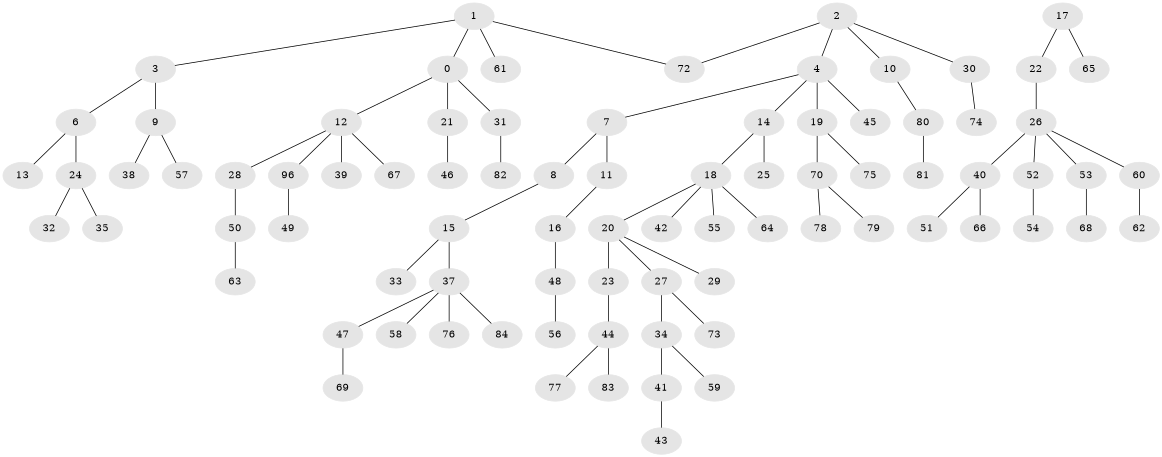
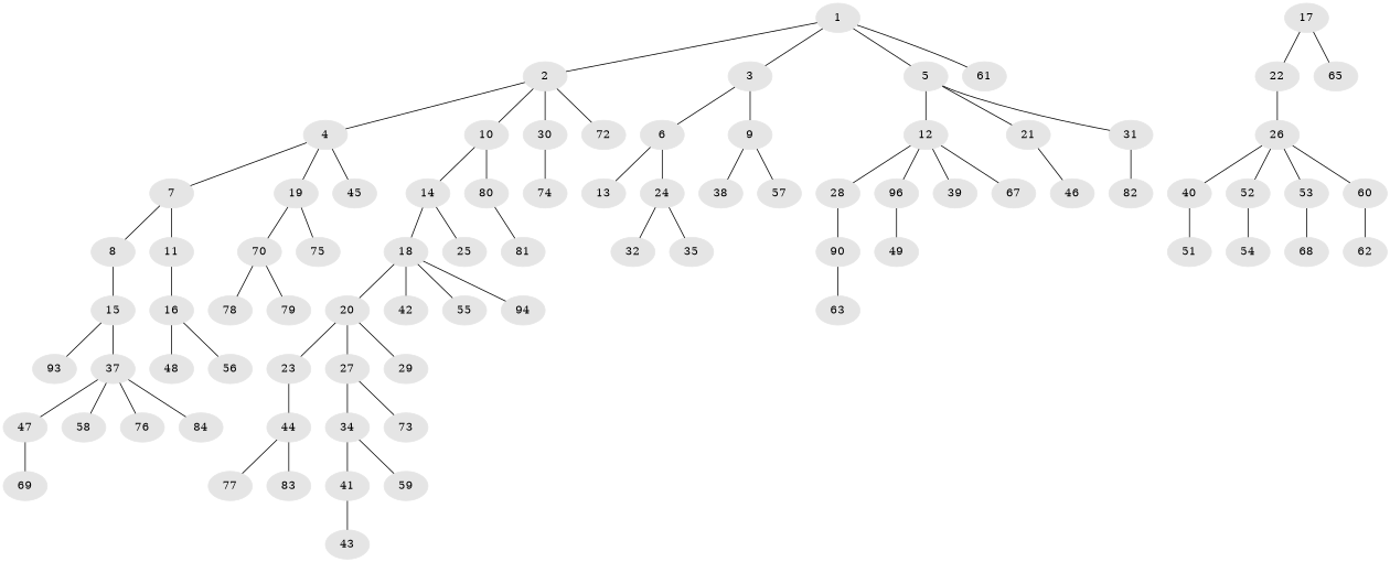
  graph {
    node [color=gray90 style=filled]
    1
    2
    3
-   5 [label=0]
+   5
    61
    4
    10
    30
    72
    6
    9
    12
    21
    31
    7
    14
    19
    45
    80
    74
    13
    24
    38
    57
    8
    11
    18
    25
    70
    75
    28
    n32 [label=96]
    39
    67
    46
    82
    32
    35
    15
    16
-   33
+   33 [label=93]
    37
    81
    48
    56
    17
    22
    65
-   50
+   50 [label=90]
    49
    20
    42
    55
-   64
+   64 [label=94]
    47
    58
    76
    84
    26
    23
    27
    29
    78
    79
    44
    34
    73
    40
    52
    53
    60
    77
    83
    51
-   66
    54
    68
    62
    41
    59
    63
    43
    69
-   1 -- 72
+   1 -- 2
    1 -- 3
    1 -- 5
    1 -- 61
    2 -- 4
    2 -- 10
    2 -- 30
    2 -- 72
    3 -- 6
    3 -- 9
    5 -- 12
    5 -- 21
    5 -- 31
    4 -- 7
-   4 -- 14
+   10 -- 14
    4 -- 19
    4 -- 45
    10 -- 80
    30 -- 74
    6 -- 13
    6 -- 24
    9 -- 38
    9 -- 57
    12 -- 28
    12 -- n32
    12 -- 39
    12 -- 67
    21 -- 46
    31 -- 82
    7 -- 8
    7 -- 11
    14 -- 18
    14 -- 25
    19 -- 70
    19 -- 75
    80 -- 81
    24 -- 32
    24 -- 35
    8 -- 15
    11 -- 16
    18 -- 20
    18 -- 42
    18 -- 55
    18 -- 64
    70 -- 78
    70 -- 79
    28 -- 50
    n32 -- 49
    15 -- 33
    15 -- 37
    16 -- 48
-   48 -- 56
+   16 -- 56
    37 -- 47
    37 -- 58
    37 -- 76
    37 -- 84
    17 -- 22
    17 -- 65
    22 -- 26
    50 -- 63
    20 -- 23
    20 -- 27
    20 -- 29
    47 -- 69
    26 -- 40
    26 -- 52
    26 -- 53
    26 -- 60
    23 -- 44
    27 -- 34
    27 -- 73
    44 -- 77
    44 -- 83
    34 -- 41
    34 -- 59
    40 -- 51
-   40 -- 66
    52 -- 54
    53 -- 68
    60 -- 62
    41 -- 43
  }
